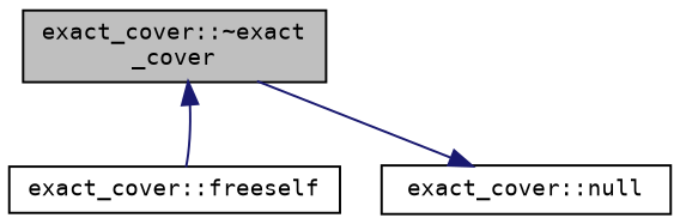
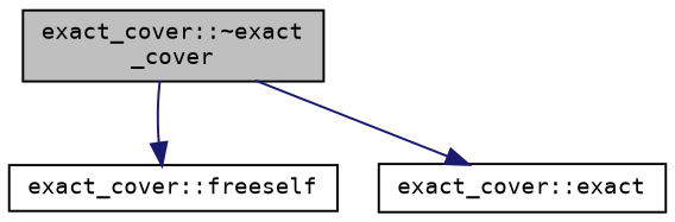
  digraph {
    fontname="DejaVu Sans Mono"
    rankdir=TB
    node [color=black fillcolor=white fontname="DejaVu Sans Mono" fontsize=10 shape=record style=filled]
    edge [color=midnightblue fontname="DejaVu Sans Mono" fontsize=10 labelfontname=Helvetica labelfontsize=10 style=solid]
    n1 [fillcolor=grey75 fontcolor=black height=0.2 label="exact_cover::~exact\l_cover" width=0.4]
    n2 [height=0.2 label="exact_cover::freeself" width=0.4]
-   n3 [height=0.2 label="exact_cover::null" width=0.4]
-   n2 -> n1
+   n3 [height=0.2 label="exact_cover::exact" width=0.4]
+   n1 -> n2
    n1 -> n3
  }
